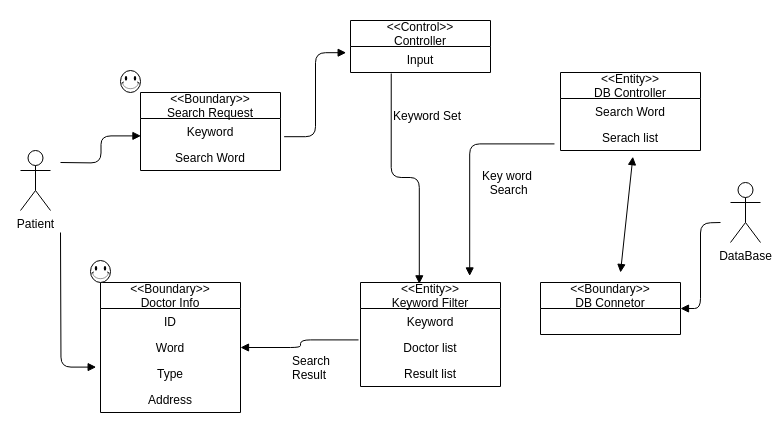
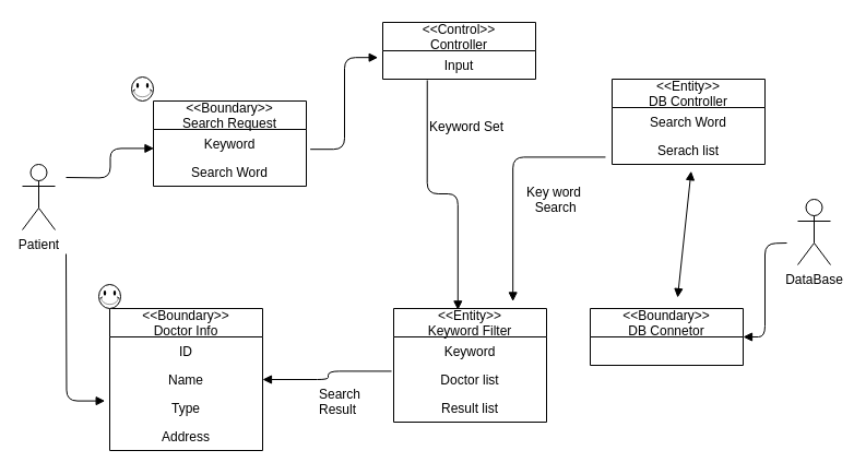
  <mxCell id="0" />
  <mxCell id="1" parent="0" />
  <mxCell id="2" value="&lt;&lt;Boundary&gt;&gt;&#10;Search Request" style="swimlane;fontStyle=0;childLayout=stackLayout;horizontal=1;startSize=26;fillColor=none;horizontalStack=0;resizeParent=1;resizeParentMax=0;resizeLast=0;collapsible=1;marginBottom=0;fontSize=12;" vertex="1" parent="1"><mxGeometry x="140" y="92" width="140" height="78" as="geometry" /></mxCell>
  <mxCell id="3" value="Keyword" style="text;strokeColor=none;fillColor=none;align=center;verticalAlign=top;spacingLeft=4;spacingRight=4;overflow=hidden;rotatable=0;points=[[0,0.5],[1,0.5]];portConstraint=eastwest;" vertex="1" parent="2"><mxGeometry y="26" width="140" height="26" as="geometry" /></mxCell>
  <mxCell id="4" value="Search Word" style="text;strokeColor=none;fillColor=none;align=center;verticalAlign=top;spacingLeft=4;spacingRight=4;overflow=hidden;rotatable=0;points=[[0,0.5],[1,0.5]];portConstraint=eastwest;" vertex="1" parent="2"><mxGeometry y="52" width="140" height="26" as="geometry" /></mxCell>
  <mxCell id="5" value="Patient" style="shape=umlActor;verticalLabelPosition=bottom;verticalAlign=top;html=1;outlineConnect=0;fontSize=12;align=center;" vertex="1" parent="1"><mxGeometry x="20" y="150" width="30" height="60" as="geometry" /></mxCell>
  <mxCell id="6" value="DataBase" style="shape=umlActor;verticalLabelPosition=bottom;verticalAlign=top;html=1;outlineConnect=0;fontSize=12;align=center;" vertex="1" parent="1"><mxGeometry x="730" y="182" width="30" height="60" as="geometry" /></mxCell>
  <mxCell id="7" value="&lt;&lt;Boundary&gt;&gt;&#10;Doctor Info" style="swimlane;fontStyle=0;childLayout=stackLayout;horizontal=1;startSize=26;fillColor=none;horizontalStack=0;resizeParent=1;resizeParentMax=0;resizeLast=0;collapsible=1;marginBottom=0;fontSize=12;" vertex="1" parent="1"><mxGeometry x="100" y="282" width="140" height="130" as="geometry" /></mxCell>
  <mxCell id="8" value="ID" style="text;strokeColor=none;fillColor=none;align=center;verticalAlign=top;spacingLeft=4;spacingRight=4;overflow=hidden;rotatable=0;points=[[0,0.5],[1,0.5]];portConstraint=eastwest;" vertex="1" parent="7"><mxGeometry y="26" width="140" height="26" as="geometry" /></mxCell>
- <mxCell id="9" value="Word" style="text;strokeColor=none;fillColor=none;align=center;verticalAlign=top;spacingLeft=4;spacingRight=4;overflow=hidden;rotatable=0;points=[[0,0.5],[1,0.5]];portConstraint=eastwest;" vertex="1" parent="7"><mxGeometry y="52" width="140" height="26" as="geometry" /></mxCell>
+ <mxCell id="9" value="Name" style="text;strokeColor=none;fillColor=none;align=center;verticalAlign=top;spacingLeft=4;spacingRight=4;overflow=hidden;rotatable=0;points=[[0,0.5],[1,0.5]];portConstraint=eastwest;" vertex="1" parent="7"><mxGeometry y="52" width="140" height="26" as="geometry" /></mxCell>
  <mxCell id="10" value="Type" style="text;strokeColor=none;fillColor=none;align=center;verticalAlign=top;spacingLeft=4;spacingRight=4;overflow=hidden;rotatable=0;points=[[0,0.5],[1,0.5]];portConstraint=eastwest;" vertex="1" parent="7"><mxGeometry y="78" width="140" height="26" as="geometry" /></mxCell>
  <mxCell id="11" value="Address" style="text;strokeColor=none;fillColor=none;align=center;verticalAlign=top;spacingLeft=4;spacingRight=4;overflow=hidden;rotatable=0;points=[[0,0.5],[1,0.5]];portConstraint=eastwest;" vertex="1" parent="7"><mxGeometry y="104" width="140" height="26" as="geometry" /></mxCell>
  <mxCell id="12" value="&lt;&lt;Boundary&gt;&gt;&#10;DB Connetor" style="swimlane;fontStyle=0;childLayout=stackLayout;horizontal=1;startSize=26;fillColor=none;horizontalStack=0;resizeParent=1;resizeParentMax=0;resizeLast=0;collapsible=1;marginBottom=0;fontSize=12;" vertex="1" parent="1"><mxGeometry x="540" y="282" width="140" height="52" as="geometry" /></mxCell>
  <mxCell id="13" value="&lt;&lt;Entity&gt;&gt;&#10;DB Controller" style="swimlane;fontStyle=0;childLayout=stackLayout;horizontal=1;startSize=26;fillColor=none;horizontalStack=0;resizeParent=1;resizeParentMax=0;resizeLast=0;collapsible=1;marginBottom=0;fontSize=12;" vertex="1" parent="1"><mxGeometry x="560" y="72" width="140" height="78" as="geometry" /></mxCell>
  <mxCell id="14" value="Search Word" style="text;strokeColor=none;fillColor=none;align=center;verticalAlign=top;spacingLeft=4;spacingRight=4;overflow=hidden;rotatable=0;points=[[0,0.5],[1,0.5]];portConstraint=eastwest;" vertex="1" parent="13"><mxGeometry y="26" width="140" height="26" as="geometry" /></mxCell>
  <mxCell id="15" value="Serach list" style="text;strokeColor=none;fillColor=none;align=center;verticalAlign=top;spacingLeft=4;spacingRight=4;overflow=hidden;rotatable=0;points=[[0,0.5],[1,0.5]];portConstraint=eastwest;" vertex="1" parent="13"><mxGeometry y="52" width="140" height="26" as="geometry" /></mxCell>
  <mxCell id="16" value="&lt;&lt;Control&gt;&gt;&#10;Controller" style="swimlane;fontStyle=0;childLayout=stackLayout;horizontal=1;startSize=26;fillColor=none;horizontalStack=0;resizeParent=1;resizeParentMax=0;resizeLast=0;collapsible=1;marginBottom=0;fontSize=12;" vertex="1" parent="1"><mxGeometry x="350" y="20" width="140" height="52" as="geometry" /></mxCell>
  <mxCell id="17" value="Input" style="text;strokeColor=none;fillColor=none;align=center;verticalAlign=top;spacingLeft=4;spacingRight=4;overflow=hidden;rotatable=0;points=[[0,0.5],[1,0.5]];portConstraint=eastwest;" vertex="1" parent="16"><mxGeometry y="26" width="140" height="26" as="geometry" /></mxCell>
  <mxCell id="18" value="&lt;&lt;Entity&gt;&gt;&#10;Keyword Filter" style="swimlane;fontStyle=0;childLayout=stackLayout;horizontal=1;startSize=26;fillColor=none;horizontalStack=0;resizeParent=1;resizeParentMax=0;resizeLast=0;collapsible=1;marginBottom=0;fontSize=12;" vertex="1" parent="1"><mxGeometry x="360" y="282" width="140" height="104" as="geometry" /></mxCell>
  <mxCell id="19" value="Keyword" style="text;strokeColor=none;fillColor=none;align=center;verticalAlign=top;spacingLeft=4;spacingRight=4;overflow=hidden;rotatable=0;points=[[0,0.5],[1,0.5]];portConstraint=eastwest;" vertex="1" parent="18"><mxGeometry y="26" width="140" height="26" as="geometry" /></mxCell>
  <mxCell id="20" value="Doctor list" style="text;strokeColor=none;fillColor=none;align=center;verticalAlign=top;spacingLeft=4;spacingRight=4;overflow=hidden;rotatable=0;points=[[0,0.5],[1,0.5]];portConstraint=eastwest;" vertex="1" parent="18"><mxGeometry y="52" width="140" height="26" as="geometry" /></mxCell>
  <mxCell id="21" value="Result list" style="text;strokeColor=none;fillColor=none;align=center;verticalAlign=top;spacingLeft=4;spacingRight=4;overflow=hidden;rotatable=0;points=[[0,0.5],[1,0.5]];portConstraint=eastwest;" vertex="1" parent="18"><mxGeometry y="78" width="140" height="26" as="geometry" /></mxCell>
  <mxCell id="22" value="" style="endArrow=block;endFill=1;html=1;edgeStyle=orthogonalEdgeStyle;align=left;verticalAlign=top;fontSize=12;exitX=1.026;exitY=-0.3;exitDx=0;exitDy=0;exitPerimeter=0;entryX=-0.031;entryY=0.238;entryDx=0;entryDy=0;entryPerimeter=0;" edge="1" parent="1" source="4" target="17"><mxGeometry x="-1" relative="1" as="geometry"><mxPoint x="310" y="282" as="sourcePoint" /><mxPoint x="470" y="282" as="targetPoint" /></mxGeometry></mxCell>
  <mxCell id="23" value="Key word&amp;nbsp;&lt;br&gt;&lt;div style=&quot;text-align: center&quot;&gt;Search&lt;/div&gt;" style="endArrow=block;endFill=1;html=1;edgeStyle=orthogonalEdgeStyle;align=left;verticalAlign=top;fontSize=12;exitX=-0.043;exitY=0.746;exitDx=0;exitDy=0;exitPerimeter=0;entryX=0.78;entryY=-0.063;entryDx=0;entryDy=0;entryPerimeter=0;" edge="1" parent="1" source="15" target="18"><mxGeometry x="-0.046" y="11" relative="1" as="geometry"><mxPoint x="513.64" y="71.408" as="sourcePoint" /><mxPoint x="572.44" y="137.812" as="targetPoint" /><mxPoint as="offset" /></mxGeometry></mxCell>
  <mxCell id="24" value="" style="endArrow=block;startArrow=block;endFill=1;startFill=1;html=1;fontSize=12;exitX=0.517;exitY=1.238;exitDx=0;exitDy=0;exitPerimeter=0;" edge="1" parent="1" source="15"><mxGeometry width="160" relative="1" as="geometry"><mxPoint x="310" y="282" as="sourcePoint" /><mxPoint x="620" y="272" as="targetPoint" /></mxGeometry></mxCell>
  <mxCell id="25" value="" style="endArrow=block;endFill=1;html=1;edgeStyle=orthogonalEdgeStyle;align=left;verticalAlign=top;fontSize=12;entryX=1;entryY=0.5;entryDx=0;entryDy=0;" edge="1" parent="1" target="12"><mxGeometry x="0.587" y="40" relative="1" as="geometry"><mxPoint x="720" y="222" as="sourcePoint" /><mxPoint x="570" y="334.048" as="targetPoint" /><mxPoint as="offset" /></mxGeometry></mxCell>
  <mxCell id="26" value="Search&lt;br&gt;Result" style="endArrow=block;endFill=1;html=1;edgeStyle=orthogonalEdgeStyle;align=left;verticalAlign=top;fontSize=12;exitX=-0.014;exitY=0.208;exitDx=0;exitDy=0;exitPerimeter=0;entryX=1;entryY=0.5;entryDx=0;entryDy=0;" edge="1" parent="1" source="20" target="9"><mxGeometry x="0.204" relative="1" as="geometry"><mxPoint x="270" y="234.01" as="sourcePoint" /><mxPoint x="332.02" y="149.998" as="targetPoint" /><mxPoint as="offset" /></mxGeometry></mxCell>
  <mxCell id="27" value="" style="endArrow=block;endFill=1;html=1;edgeStyle=orthogonalEdgeStyle;align=left;verticalAlign=top;fontSize=12;entryX=0.003;entryY=-0.331;entryDx=0;entryDy=0;entryPerimeter=0;" edge="1" parent="1" target="4"><mxGeometry x="-1" relative="1" as="geometry"><mxPoint x="60" y="162" as="sourcePoint" /><mxPoint x="80" y="249.6" as="targetPoint" /></mxGeometry></mxCell>
  <mxCell id="28" value="" style="endArrow=block;endFill=1;html=1;edgeStyle=orthogonalEdgeStyle;align=left;verticalAlign=top;fontSize=12;entryX=-0.031;entryY=0.254;entryDx=0;entryDy=0;entryPerimeter=0;" edge="1" parent="1" target="10"><mxGeometry x="-1" relative="1" as="geometry"><mxPoint x="60" y="232" as="sourcePoint" /><mxPoint x="140.42" y="135.394" as="targetPoint" /></mxGeometry></mxCell>
  <mxCell id="29" value="Keyword Set" style="endArrow=block;endFill=1;html=1;edgeStyle=orthogonalEdgeStyle;align=left;verticalAlign=top;fontSize=12;exitX=0.291;exitY=1.038;exitDx=0;exitDy=0;exitPerimeter=0;entryX=0.42;entryY=0.013;entryDx=0;entryDy=0;entryPerimeter=0;" edge="1" parent="1" source="17" target="18"><mxGeometry x="-0.757" relative="1" as="geometry"><mxPoint x="331" y="242" as="sourcePoint" /><mxPoint x="393.02" y="157.988" as="targetPoint" /><mxPoint as="offset" /></mxGeometry></mxCell>
  <mxCell id="30" value="" style="verticalLabelPosition=bottom;verticalAlign=top;html=1;shape=mxgraph.basic.smiley;fontSize=12;align=center;" vertex="1" parent="1"><mxGeometry x="120" y="70" width="20" height="22" as="geometry" /></mxCell>
  <mxCell id="31" value="" style="verticalLabelPosition=bottom;verticalAlign=top;html=1;shape=mxgraph.basic.smiley;fontSize=12;align=center;" vertex="1" parent="1"><mxGeometry x="90" y="260" width="20" height="22" as="geometry" /></mxCell>
